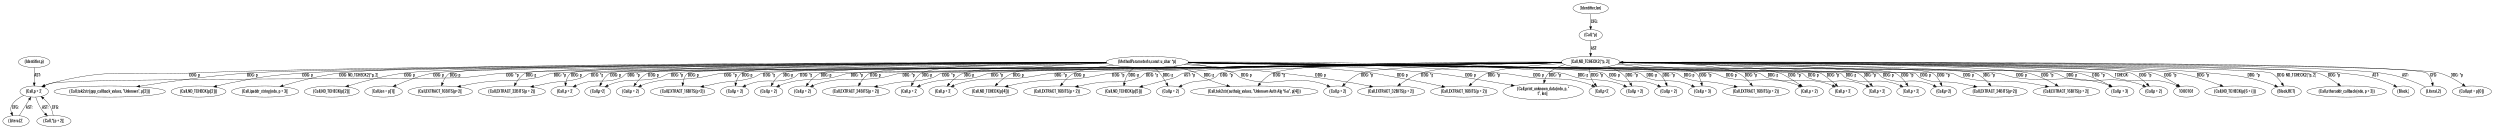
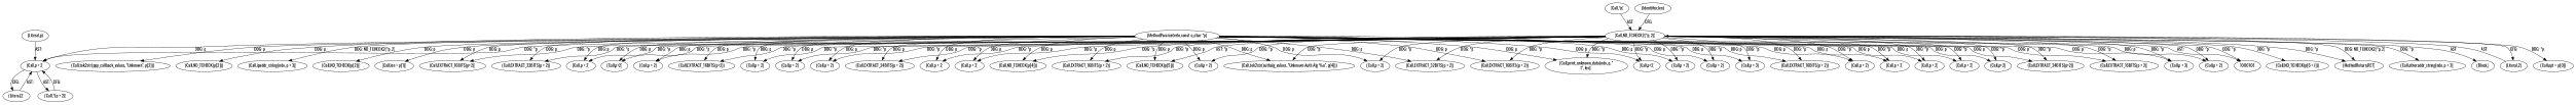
  digraph {
    fontname=Oswald
    node [fontname=Oswald]
    edge [fontname=Oswald]
    n1 [label="(Call,p + 2)"]
    n2 [label="(Literal,2)"]
    n3 [label="(Call,*(p + 2))"]
    n4 [label="(MethodParameterIn,const u_char *p)"]
    n5 [label="(Call,EXTRACT_16BITS(p + 2))"]
    n6 [label="(Call,p + 2)"]
    n7 [label="(Call,p + 2)"]
    n8 [label="(Call,p + 2)"]
    n9 [label="(Call,EXTRACT_24BITS(p+2))"]
    n10 [label="(Call,tok2str(ppp_callback_values, \"Unknown\", p[2]))"]
    n11 [label="(Call,EXTRACT_16BITS(p+2))"]
    n12 [label="(Call,ND_TCHECK(p[2]))"]
    n13 [label="(Call,p+2)"]
    n14 [label="(Call,ipaddr_string(ndo, p + 3))"]
    n15 [label="(Call,EXTRACT_32BITS(p + 2))"]
    n16 [label="(Call,p + 2)"]
    n17 [label="(Call,p + 2)"]
    n18 [label="(Call,tok2str(authalg_values, \"Unknown Auth Alg %u\", p[4]))"]
    n19 [label="(Call,ND_TCHECK(p[2]))"]
    n20 [label="(Call,p + 2)"]
    n21 [label="(Call,len = p[1])"]
    n22 [label="(Call,print_unknown_data(ndo, p, \"\n\t\", len))"]
    n23 [label="(Call,EXTRACT_16BITS(p + 2))"]
    n24 [label="(Call,p + 2)"]
    n25 [label="(Call,EXTRACT_16BITS(p + 2))"]
    n26 [label="(Call,EXTRACT_32BITS(p + 2))"]
    n27 [label="(Call,ND_TCHECK(p[4]))"]
    n28 [label="(Call,p + 2)"]
    n29 [label="(Call,EXTRACT_24BITS(p + 2))"]
    n30 [label="(Call,EXTRACT_16BITS(p + 2))"]
    n31 [label="(Call,p + 3)"]
    n32 [label="(Call,p + 3)"]
    n33 [label="(Call,p+2)"]
    n34 [label="(Call,ND_TCHECK(p[5]))"]
    n35 [label="(Call,p + 2)"]
    n36 [label="(Call,p+2)"]
    n37 [label="(Call,p + 2)"]
    n38 [label="(Call,p + 2)"]
    n39 [label="(Call,p + 2)"]
    n40 [label="(Call,p + 3)"]
    n41 [label="(Call,EXTRACT_16BITS(p+2))"]
    n42 [label="(Call,p + 2)"]
    n43 [label="(Call,p + 3)"]
    n44 [label="(Call,p + 2)"]
    1000108
    n46 [label="(Call,opt = p[0])"]
-   n47 [label="(Block,RET)"]
+   n47 [label="(MethodReturn,RET)"]
    n48 [label="(Call,ND_TCHECK(p[6 + i]))"]
-   n49 [label="(Call,etheraddr_callback(ndo, p + 3))"]
+   n49 [label="(Call,etheraddr_string(ndo, p + 3))"]
    n50 [label="(Call,ND_TCHECK2(*p, 2))"]
    n51 [label="(Block,)"]
    n52 [label="(Literal,2)"]
-   n53 [label="(Identifier,p)"]
+   n53 [label="(Literal,p)"]
    n54 [label="(Call,*p)"]
    n55 [label="(Identifier,len)"]
    n1 -> n2 [label="CFG: "]
    n1 -> n3 [label="AST: "]
    n2 -> n1 [label="AST: "]
    n3 -> n1 [label="CFG: "]
    n4 -> n1 [label="DDG: p"]
    n4 -> n5 [label="DDG: p"]
    n4 -> n6 [label="DDG: p"]
    n4 -> n7 [label="DDG: p"]
    n4 -> n8 [label="DDG: p"]
    n4 -> n9 [label="DDG: p"]
    n4 -> n10 [label="DDG: p"]
    n4 -> n11 [label="DDG: p"]
    n4 -> n12 [label="DDG: p"]
    n4 -> n13 [label="DDG: p"]
    n4 -> n14 [label="DDG: ND_TCHECK2(*p, 2)"]
    n4 -> n15 [label="DDG: p"]
    n4 -> n16 [label="DDG: p"]
    n4 -> n17 [label="DDG: p"]
    n4 -> n18 [label="DDG: p"]
    n4 -> n19 [label="DDG: p"]
    n4 -> n20 [label="DDG: p"]
    n4 -> n21 [label="DDG: p"]
    n4 -> n22 [label="DDG: p"]
    n4 -> n23 [label="DDG: p"]
    n4 -> n24 [label="DDG: p"]
    n4 -> n25 [label="DDG: p"]
    n4 -> n26 [label="DDG: p"]
    n4 -> n27 [label="DDG: p"]
    n4 -> n28 [label="DDG: p"]
    n4 -> n29 [label="DDG: p"]
    n4 -> n30 [label="DDG: p"]
    n4 -> n31 [label="DDG: p"]
    n4 -> n32 [label="DDG: p"]
    n4 -> n33 [label="DDG: p"]
    n4 -> n34 [label="DDG: p"]
    n4 -> n35 [label="DDG: p"]
    n4 -> n36 [label="DDG: p"]
    n4 -> n37 [label="DDG: p"]
    n4 -> n38 [label="DDG: p"]
    n4 -> n39 [label="DDG: p"]
    n4 -> n40 [label="DDG: p"]
    n4 -> n41 [label="DDG: p"]
    n4 -> n42 [label="DDG: p"]
    n4 -> n43 [label="DDG: p"]
    n4 -> n44 [label="DDG: p"]
-   n4 -> 1000108 [label="TCHECK: "]
+   n4 -> 1000108 [label="AST: "]
    n50 -> n1 [label="DDG: *p"]
    n50 -> n5 [label="DDG: *p"]
    n50 -> n6 [label="DDG: *p"]
    n50 -> n7 [label="DDG: *p"]
    n50 -> n8 [label="DDG: *p"]
    n50 -> n9 [label="DDG: *p"]
    n50 -> n11 [label="DDG: *p"]
    n50 -> n13 [label="DDG: *p"]
    n50 -> n15 [label="DDG: *p"]
    n50 -> n16 [label="DDG: *p"]
    n50 -> n17 [label="DDG: *p"]
    n50 -> n18 [label="DDG: *p"]
    n50 -> n20 [label="DDG: *p"]
    n50 -> n22 [label="DDG: *p"]
    n50 -> n23 [label="DDG: *p"]
    n50 -> n24 [label="DDG: *p"]
    n50 -> n25 [label="DDG: *p"]
    n50 -> n26 [label="DDG: *p"]
    n50 -> n27 [label="DDG: *p"]
    n50 -> n28 [label="DDG: *p"]
    n50 -> n29 [label="DDG: *p"]
    n50 -> n30 [label="DDG: *p"]
    n50 -> n31 [label="DDG: *p"]
    n50 -> n32 [label="DDG: *p"]
    n50 -> n33 [label="DDG: *p"]
    n50 -> n34 [label="AST: *p"]
    n50 -> n35 [label="DDG: *p"]
    n50 -> n36 [label="DDG: *p"]
    n50 -> n37 [label="DDG: *p"]
    n50 -> n38 [label="DDG: *p"]
    n50 -> n39 [label="DDG: *p"]
    n50 -> n40 [label="DDG: *p"]
    n50 -> n41 [label="DDG: *p"]
    n50 -> n42 [label="DDG: *p"]
    n50 -> n43 [label="DDG: *p"]
    n50 -> n44 [label="DDG: *p"]
    n50 -> 1000108 [label="DDG: *p"]
    n50 -> n46 [label="DDG: *p"]
    n50 -> n47 [label="DDG: ND_TCHECK2(*p, 2)"]
    n50 -> n47 [label="DDG: *p"]
    n50 -> n48 [label="DDG: *p"]
    n50 -> n49 [label="DDG: *p"]
    n50 -> n51 [label="AST: "]
    n50 -> n52 [label="CFG: "]
    n52 -> n50 [label="AST: "]
    n53 -> n1 [label="AST: "]
    n54 -> n50 [label="AST: "]
-   n55 -> n54 [label="CFG: "]
+   n55 -> n50 [label="CFG: "]
  }
